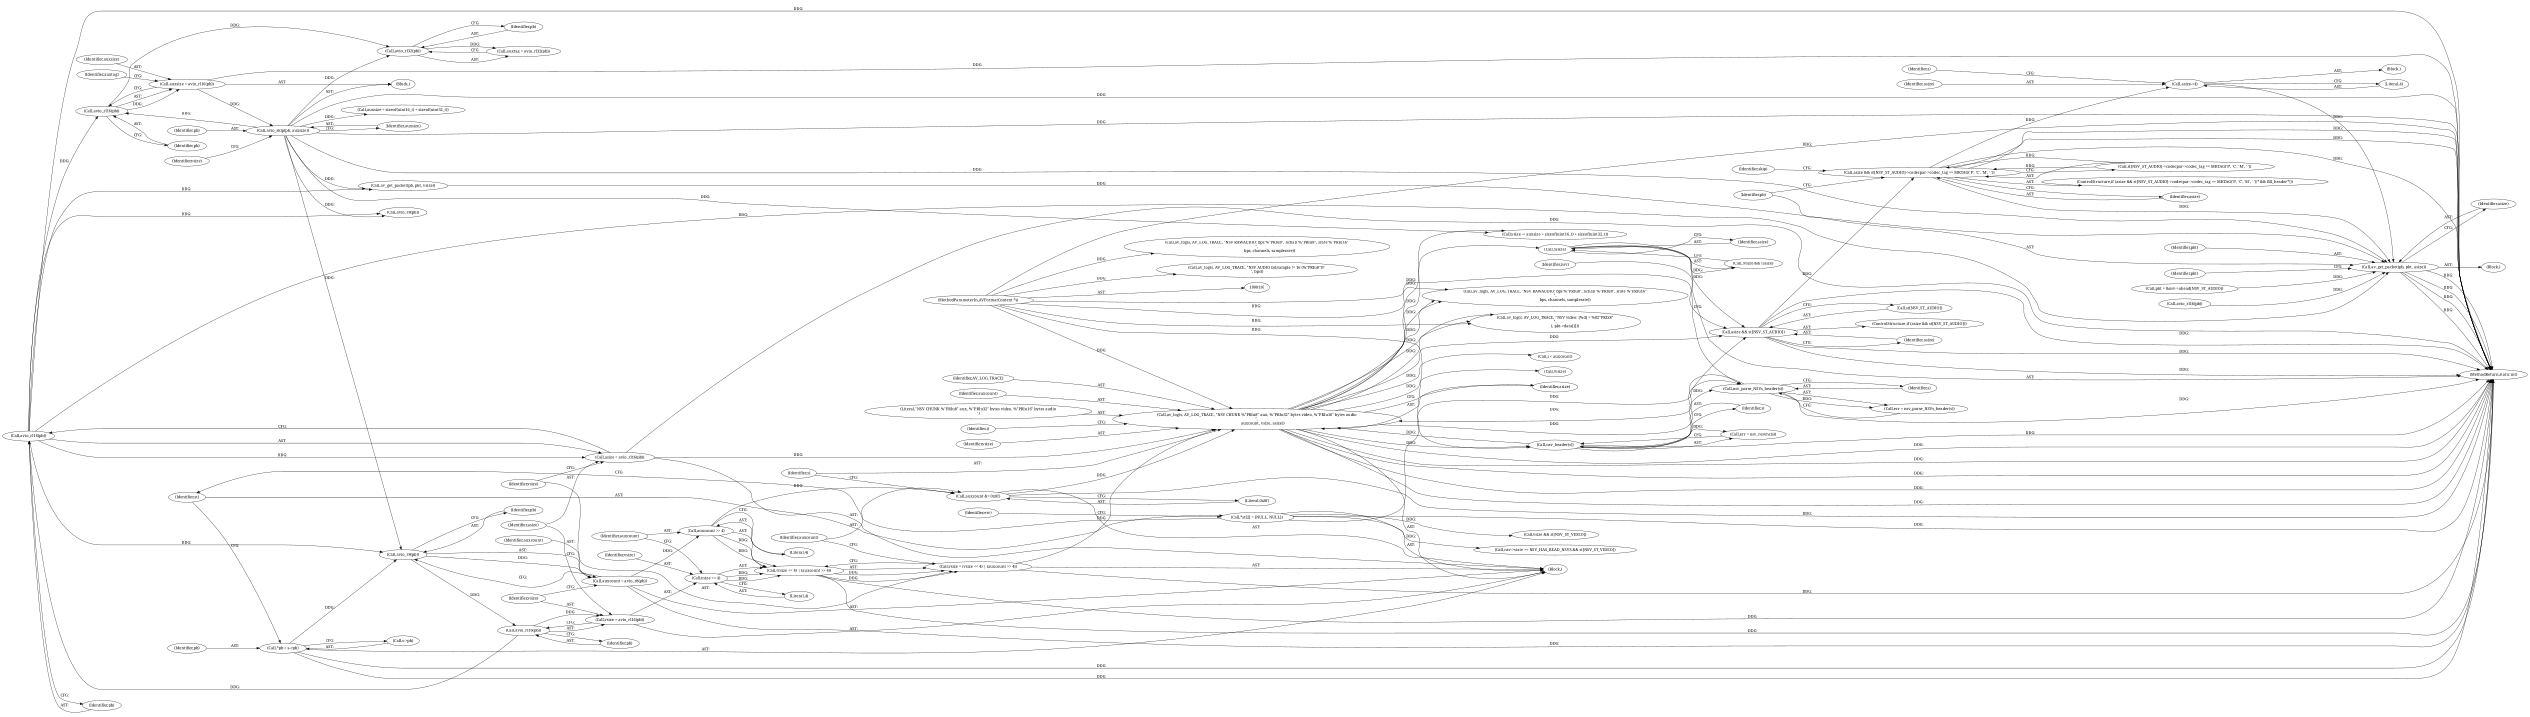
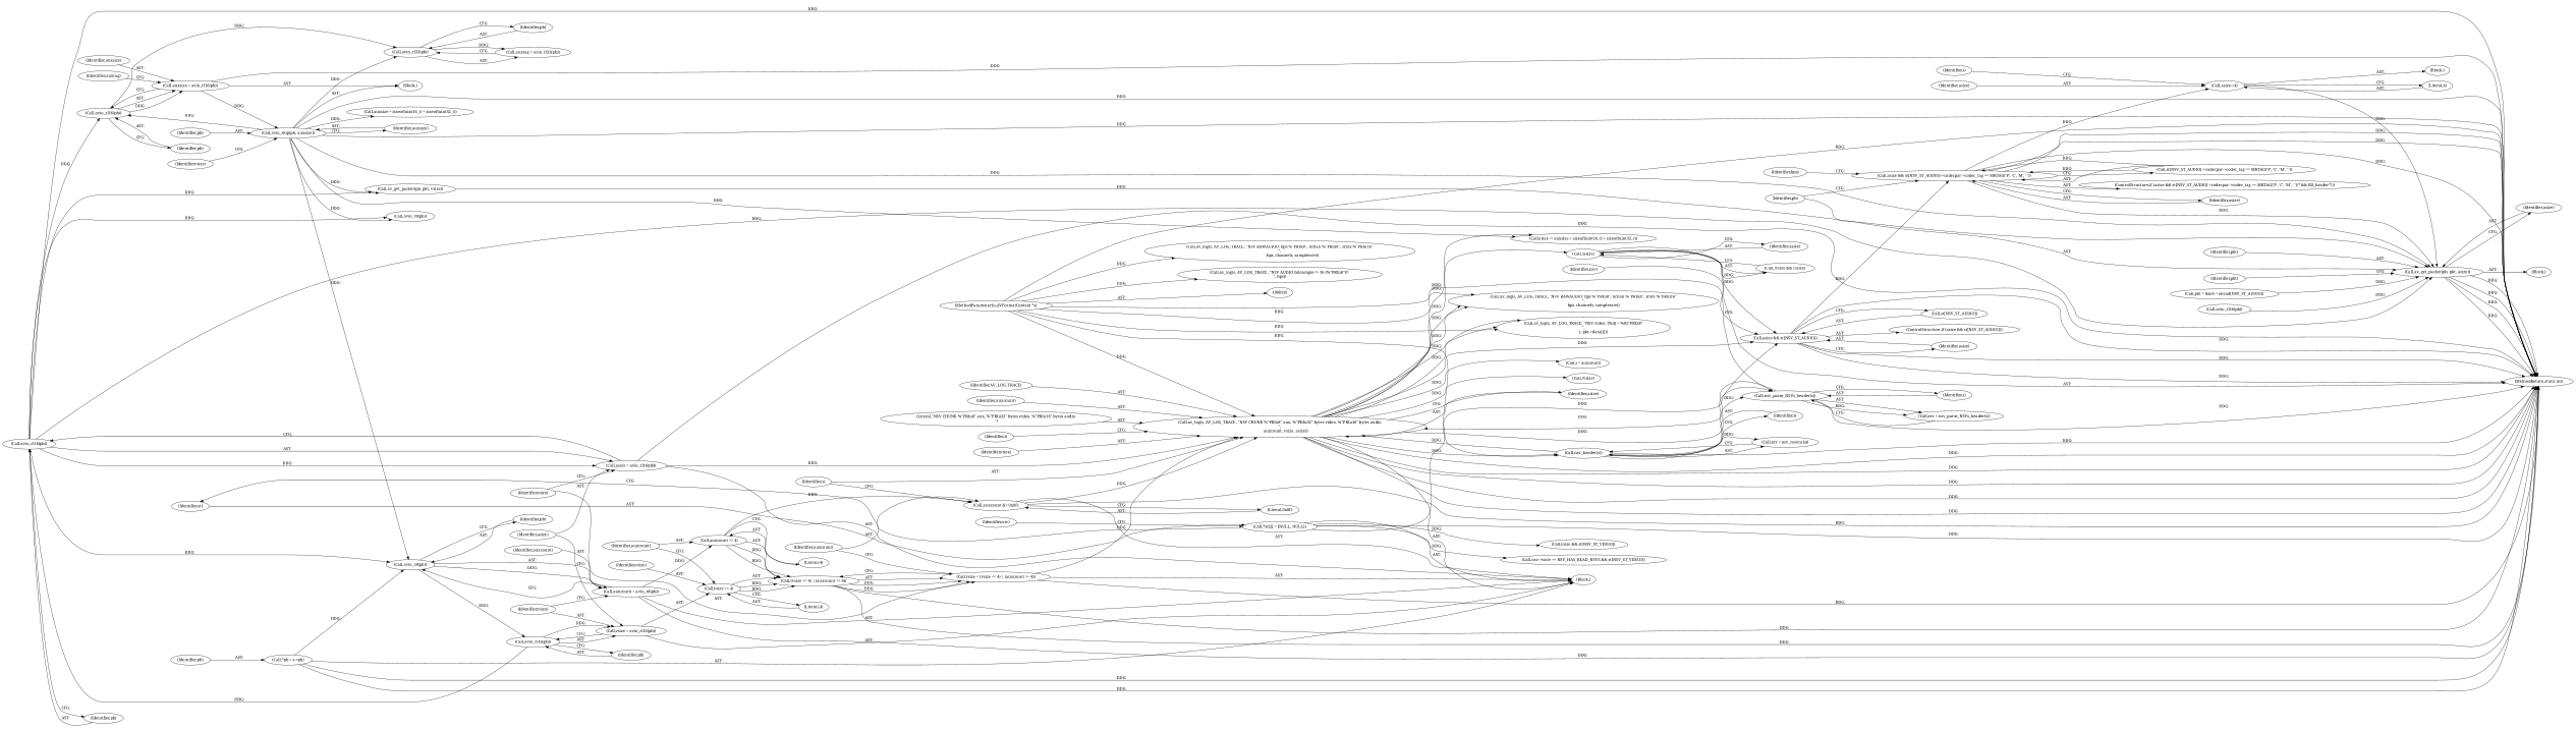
  digraph {
    fontname="Noto Serif"
    rankdir=LR
    node [fontname="Noto Serif"]
    edge [fontname="Noto Serif"]
    n1 [label="(Call,asize && st[NSV_ST_AUDIO])"]
    n2 [label="(Call,asize && st[NSV_ST_AUDIO]->codecpar->codec_tag == MKTAG('P', 'C', 'M', ' '))"]
    n3 [label="(ControlStructure,if (asize && st[NSV_ST_AUDIO]))"]
    n4 [label="(Identifier,asize)"]
    n5 [label="(MethodReturn,static int)"]
    n6 [label="(Call,st[NSV_ST_AUDIO])"]
    n7 [label="(Call,av_get_packet(pb, pkt, asize))"]
    n8 [label="(Call,asize-=4)"]
    n9 [label="(Call,st[NSV_ST_AUDIO]->codecpar->codec_tag == MKTAG('P', 'C', 'M', ' '))"]
    n10 [label="(ControlStructure,if (asize && st[NSV_ST_AUDIO]->codecpar->codec_tag == MKTAG('P', 'C', 'M', ' ')/* && fill_header*/))"]
    n11 [label="(Identifier,asize)"]
    n12 [label="(Call,!asize)"]
    n13 [label="(Call,!vsize && !asize)"]
    n14 [label="(Identifier,asize)"]
    n15 [label="(Call,av_log(s, AV_LOG_TRACE, \"NSV CHUNK %\"PRIu8\" aux, %\"PRIu32\" bytes video, %\"PRIu16\" bytes audio\n\",\n           auxcount, vsize, asize))"]
    n16 [label="(Call,nsv_parse_NSVs_header(s))"]
    n17 [label="(Call,nsv_header(s))"]
    n18 [label="(Call,!vsize)"]
    n19 [label="(Identifier,asize)"]
    n20 [label="(Call,av_log(s, AV_LOG_TRACE, \"NSV RAWAUDIO: bps %\"PRIu8\", nchan %\"PRIu8\", srate %\"PRIu16\"\n\",\n                   bps, channels, samplerate))"]
    n21 [label="(Call,vsize -= auxsize + sizeof(uint16_t) + sizeof(uint32_t))"]
    n22 [label="(Call,av_log(s, AV_LOG_TRACE, \"NSV video: [%d] = %02\"PRIx8\"\n\",\n                   i, pkt->data[i]))"]
    n23 [label="(Block,)"]
    n24 [label="(Call,i < auxcount)"]
    n25 [label="(Call,err = nsv_parse_NSVs_header(s))"]
    n26 [label="(Identifier,s)"]
    n27 [label="(Call,err = nsv_resync(s))"]
    n28 [label="(Identifier,s)"]
    n29 [label="(MethodParameterIn,AVFormatContext *s)"]
    n30 [label="(Call,av_log(s, AV_LOG_TRACE, \"NSV RAWAUDIO: bps %\"PRIu8\", nchan %\"PRIu8\", srate %\"PRIu16\"\n\",\n                        bps, channels, samplerate))"]
    n31 [label="(Call,av_log(s, AV_LOG_TRACE, \"NSV AUDIO bit/sample != 16 (%\"PRIu8\")!!!\n\", bps))"]
    1000116
    n33 [label="(Call,auxcount &= 0x0f)"]
    n34 [label="(Literal,0x0f)"]
    n35 [label="(Call,auxcount >> 4)"]
    n36 [label="(Call,(vsize << 4) | (auxcount >> 4))"]
    n37 [label="(Literal,4)"]
    n38 [label="(Call,vsize = (vsize << 4) | (auxcount >> 4))"]
    n39 [label="(Call,auxcount = avio_r8(pb))"]
    n40 [label="(Call,avio_r8(pb))"]
    n41 [label="(Call,avio_rl16(pb))"]
    n42 [label="(Identifier,pb)"]
    n43 [label="(Call,avio_rl16(pb))"]
    n44 [label="(Call,vsize = avio_rl16(pb))"]
    n45 [label="(Identifier,pb)"]
    n46 [label="(Call,avio_skip(pb, auxsize))"]
    n47 [label="(Call,avio_rl16(pb))"]
    n48 [label="(Call,avio_r8(pb))"]
    n49 [label="(Call,auxsize + sizeof(uint16_t) + sizeof(uint32_t))"]
    n50 [label="(Block,)"]
    n51 [label="(Call,av_get_packet(pb, pkt, vsize))"]
    n52 [label="(Identifier,auxsize)"]
    n53 [label="(Call,avio_rl32(pb))"]
    n54 [label="(Call,auxsize = avio_rl16(pb))"]
    n55 [label="(Identifier,pb)"]
    n56 [label="(Block,)"]
    n57 [label="(Identifier,asize)"]
    n58 [label="(Call,auxtag = avio_rl32(pb))"]
    n59 [label="(Identifier,pb)"]
    n60 [label="(Call,asize = avio_rl16(pb))"]
    n61 [label="(Identifier,pb)"]
    n62 [label="(Call,vsize << 4)"]
    n63 [label="(Call,*pb = s->pb)"]
-   n64 [label="(Call,s->pb)"]
    n65 [label="(Literal,4)"]
    n66 [label="(Call,*st[2] = {NULL, NULL})"]
    n67 [label="(Call,nsv->state == NSV_HAS_READ_NSVS && st[NSV_ST_VIDEO])"]
    n68 [label="(Identifier,st)"]
    n69 [label="(Call,vsize && st[NSV_ST_VIDEO])"]
    n70 [label="(Literal,4)"]
    n71 [label="(Block,)"]
    n72 [label="(Identifier,AV_LOG_TRACE)"]
    n73 [label="(Identifier,auxcount)"]
    n74 [label="(Identifier,pb)"]
    n75 [label="(Identifier,vsize)"]
    n76 [label="(Literal,\"NSV CHUNK %\"PRIu8\" aux, %\"PRIu32\" bytes video, %\"PRIu16\" bytes audio\n\")"]
    n77 [label="(Identifier,pb)"]
    n78 [label="(Identifier,auxsize)"]
    n79 [label="(Identifier,i)"]
    n80 [label="(Identifier,pb)"]
    n81 [label="(Identifier,pkt)"]
    n82 [label="(Identifier,asize)"]
    n83 [label="(Identifier,vsize)"]
    n84 [label="(Identifier,auxtag)"]
    n85 [label="(Identifier,err)"]
-   n86 [label="(Identifier,skip)"]
+   n86 [label="(Identifier,bps)"]
    n87 [label="(Identifier,pkt)"]
    n88 [label="(Identifier,nsv)"]
    n89 [label="(Call,pkt = &nsv->ahead[NSV_ST_AUDIO])"]
    n90 [label="(Identifier,asize)"]
    n91 [label="(Identifier,auxcount)"]
    n92 [label="(Identifier,auxcount)"]
    n93 [label="(Identifier,auxcount)"]
    n94 [label="(Identifier,vsize)"]
    n95 [label="(Identifier,s)"]
    n96 [label="(Call,avio_rl16(pb))"]
    n97 [label="(Identifier,vsize)"]
    n98 [label="(Identifier,vsize)"]
    n99 [label="(Identifier,s)"]
    n1 -> n2 [label="DDG: "]
    n1 -> n3 [label="AST: "]
    n1 -> n4 [label="CFG: "]
    n1 -> n5 [label="DDG: "]
    n1 -> n5 [label="DDG: "]
    n1 -> n5 [label="DDG: "]
    n1 -> n6 [label="CFG: "]
    n2 -> n5 [label="DDG: "]
    n2 -> n5 [label="DDG: "]
    n2 -> n5 [label="DDG: "]
    n2 -> n7 [label="DDG: "]
    n2 -> n8 [label="DDG: "]
    n2 -> n9 [label="CFG: "]
    n2 -> n10 [label="AST: "]
    n2 -> n11 [label="CFG: "]
    n4 -> n1 [label="AST: "]
    n6 -> n1 [label="AST: "]
    n7 -> n5 [label="DDG: "]
    n7 -> n5 [label="DDG: "]
    n7 -> n5 [label="DDG: "]
    n7 -> n5 [label="DDG: "]
    n7 -> n56 [label="AST: "]
    n7 -> n57 [label="CFG: "]
    n8 -> n7 [label="DDG: "]
    n8 -> n70 [label="CFG: "]
    n8 -> n71 [label="AST: "]
    n9 -> n2 [label="AST: "]
    n9 -> n2 [label="DDG: "]
    n9 -> n2 [label="DDG: "]
    n11 -> n2 [label="AST: "]
    n12 -> n1 [label="DDG: "]
    n12 -> n5 [label="AST: "]
    n12 -> n13 [label="AST: "]
    n12 -> n13 [label="DDG: "]
    n12 -> n14 [label="CFG: "]
    n13 -> n12 [label="CFG: "]
    n14 -> n12 [label="AST: "]
    n15 -> n1 [label="DDG: "]
    n15 -> n5 [label="DDG: "]
    n15 -> n5 [label="DDG: "]
    n15 -> n5 [label="DDG: "]
    n15 -> n5 [label="DDG: "]
    n15 -> n5 [label="DDG: "]
    n15 -> n12 [label="DDG: "]
    n15 -> n16 [label="DDG: "]
    n15 -> n17 [label="DDG: "]
    n15 -> n18 [label="DDG: "]
    n15 -> n19 [label="CFG: "]
    n15 -> n20 [label="DDG: "]
    n15 -> n20 [label="DDG: "]
    n15 -> n21 [label="DDG: "]
    n15 -> n22 [label="DDG: "]
    n15 -> n22 [label="DDG: "]
    n15 -> n23 [label="AST: "]
    n15 -> n24 [label="DDG: "]
    n16 -> n5 [label="DDG: "]
    n16 -> n15 [label="DDG: "]
    n16 -> n25 [label="AST: "]
    n16 -> n25 [label="DDG: "]
    n16 -> n26 [label="CFG: "]
    n17 -> n5 [label="DDG: "]
    n17 -> n15 [label="DDG: "]
    n17 -> n16 [label="DDG: "]
    n17 -> n27 [label="AST: "]
    n17 -> n27 [label="DDG: "]
    n17 -> n28 [label="CFG: "]
    n19 -> n15 [label="AST: "]
    n25 -> n16 [label="CFG: "]
    n26 -> n16 [label="AST: "]
    n27 -> n17 [label="CFG: "]
    n28 -> n17 [label="AST: "]
    n29 -> n5 [label="DDG: "]
    n29 -> n15 [label="DDG: "]
    n29 -> n16 [label="DDG: "]
    n29 -> n17 [label="DDG: "]
    n29 -> n20 [label="DDG: "]
    n29 -> n22 [label="DDG: "]
    n29 -> n30 [label="DDG: "]
    n29 -> n31 [label="DDG: "]
    n29 -> 1000116 [label="AST: "]
    n33 -> n5 [label="DDG: "]
    n33 -> n15 [label="DDG: "]
    n33 -> n23 [label="AST: "]
    n33 -> n34 [label="CFG: "]
    n34 -> n33 [label="AST: "]
    n35 -> n33 [label="DDG: "]
    n35 -> n36 [label="AST: "]
    n35 -> n36 [label="DDG: "]
    n35 -> n36 [label="DDG: "]
    n35 -> n37 [label="CFG: "]
    n36 -> n5 [label="DDG: "]
    n36 -> n5 [label="DDG: "]
    n36 -> n38 [label="AST: "]
    n36 -> n38 [label="DDG: "]
    n36 -> n38 [label="DDG: "]
    n37 -> n35 [label="AST: "]
    n38 -> n5 [label="DDG: "]
    n38 -> n15 [label="DDG: "]
    n38 -> n23 [label="AST: "]
    n38 -> n36 [label="CFG: "]
    n39 -> n5 [label="DDG: "]
    n39 -> n23 [label="AST: "]
    n39 -> n35 [label="DDG: "]
    n39 -> n40 [label="CFG: "]
    n40 -> n39 [label="AST: "]
    n40 -> n39 [label="DDG: "]
    n40 -> n41 [label="DDG: "]
    n40 -> n42 [label="CFG: "]
    n41 -> n43 [label="DDG: "]
    n41 -> n44 [label="AST: "]
    n41 -> n44 [label="DDG: "]
    n41 -> n45 [label="CFG: "]
    n42 -> n40 [label="AST: "]
    n43 -> n5 [label="DDG: "]
    n43 -> n7 [label="DDG: "]
    n43 -> n40 [label="DDG: "]
    n43 -> n47 [label="DDG: "]
    n43 -> n48 [label="DDG: "]
    n43 -> n51 [label="DDG: "]
    n43 -> n60 [label="AST: "]
    n43 -> n60 [label="DDG: "]
    n43 -> n61 [label="CFG: "]
    n44 -> n23 [label="AST: "]
    n44 -> n41 [label="CFG: "]
    n44 -> n62 [label="AST: "]
    n45 -> n41 [label="AST: "]
    n46 -> n5 [label="DDG: "]
    n46 -> n5 [label="DDG: "]
    n46 -> n7 [label="DDG: "]
    n46 -> n21 [label="DDG: "]
    n46 -> n40 [label="DDG: "]
    n46 -> n47 [label="DDG: "]
    n46 -> n48 [label="DDG: "]
    n46 -> n49 [label="DDG: "]
    n46 -> n50 [label="AST: "]
    n46 -> n51 [label="DDG: "]
    n46 -> n52 [label="CFG: "]
    n46 -> n53 [label="DDG: "]
    n47 -> n53 [label="DDG: "]
    n47 -> n54 [label="AST: "]
    n47 -> n54 [label="DDG: "]
    n47 -> n55 [label="CFG: "]
    n51 -> n7 [label="DDG: "]
    n52 -> n46 [label="AST: "]
    n53 -> n58 [label="AST: "]
    n53 -> n58 [label="DDG: "]
    n53 -> n59 [label="CFG: "]
    n54 -> n5 [label="DDG: "]
    n54 -> n46 [label="DDG: "]
    n54 -> n47 [label="CFG: "]
    n54 -> n50 [label="AST: "]
    n55 -> n47 [label="AST: "]
    n57 -> n7 [label="AST: "]
    n58 -> n53 [label="CFG: "]
    n59 -> n53 [label="AST: "]
    n60 -> n5 [label="DDG: "]
    n60 -> n15 [label="DDG: "]
    n60 -> n23 [label="AST: "]
    n60 -> n43 [label="CFG: "]
    n61 -> n43 [label="AST: "]
    n62 -> n36 [label="AST: "]
    n62 -> n36 [label="DDG: "]
    n62 -> n36 [label="DDG: "]
    n62 -> n65 [label="CFG: "]
    n63 -> n5 [label="DDG: "]
    n63 -> n5 [label="DDG: "]
    n63 -> n23 [label="AST: "]
    n63 -> n40 [label="DDG: "]
-   n63 -> n64 [label="CFG: "]
-   n64 -> n63 [label="AST: "]
    n65 -> n62 [label="AST: "]
    n66 -> n1 [label="DDG: "]
    n66 -> n5 [label="DDG: "]
    n66 -> n23 [label="AST: "]
    n66 -> n67 [label="DDG: "]
    n66 -> n68 [label="CFG: "]
    n66 -> n69 [label="DDG: "]
-   n68 -> n63 [label="CFG: "]
    n68 -> n66 [label="AST: "]
    n70 -> n8 [label="AST: "]
    n72 -> n15 [label="AST: "]
    n73 -> n15 [label="AST: "]
    n74 -> n46 [label="AST: "]
    n75 -> n62 [label="AST: "]
    n76 -> n15 [label="AST: "]
    n77 -> n63 [label="AST: "]
    n78 -> n54 [label="AST: "]
    n79 -> n15 [label="CFG: "]
    n80 -> n2 [label="CFG: "]
    n80 -> n7 [label="AST: "]
    n81 -> n7 [label="AST: "]
    n82 -> n44 [label="CFG: "]
    n82 -> n60 [label="AST: "]
    n83 -> n46 [label="CFG: "]
    n84 -> n54 [label="CFG: "]
    n85 -> n66 [label="CFG: "]
    n86 -> n2 [label="CFG: "]
    n87 -> n7 [label="CFG: "]
    n88 -> n1 [label="CFG: "]
    n89 -> n7 [label="DDG: "]
    n90 -> n8 [label="AST: "]
    n91 -> n33 [label="AST: "]
    n91 -> n38 [label="CFG: "]
    n92 -> n35 [label="AST: "]
    n92 -> n62 [label="CFG: "]
    n93 -> n39 [label="AST: "]
    n94 -> n39 [label="CFG: "]
    n94 -> n44 [label="AST: "]
    n95 -> n15 [label="AST: "]
    n95 -> n33 [label="CFG: "]
    n96 -> n7 [label="DDG: "]
    n97 -> n38 [label="AST: "]
    n97 -> n60 [label="CFG: "]
    n98 -> n15 [label="AST: "]
    n99 -> n8 [label="CFG: "]
  }
